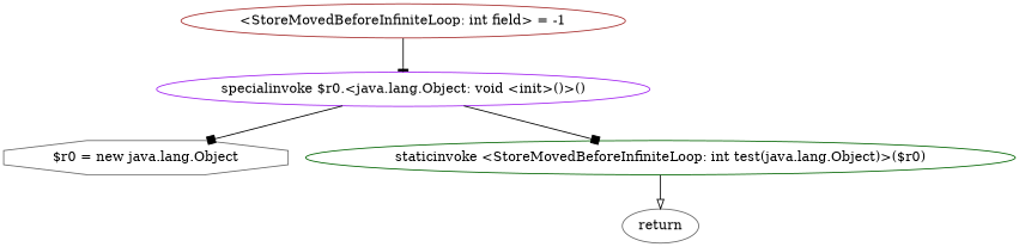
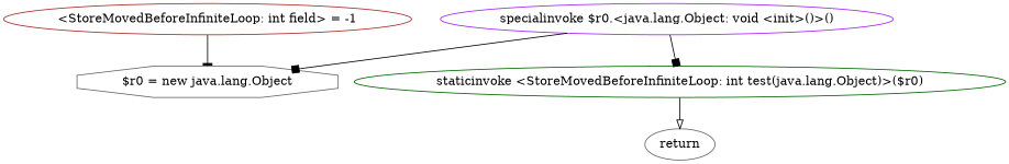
  digraph {
    node [color=gray40 shape=ellipse]
    edge [arrowhead=box]
    "<StoreMovedBeforeInfiniteLoop: int field> = -1" [color=brown]
    "$r0 = new java.lang.Object" [shape=octagon]
    "specialinvoke $r0.<java.lang.Object: void <init>()>()" [color=purple]
    "staticinvoke <StoreMovedBeforeInfiniteLoop: int test(java.lang.Object)>($r0)" [color=darkgreen]
    return
-   "<StoreMovedBeforeInfiniteLoop: int field> = -1" -> "specialinvoke $r0.<java.lang.Object: void <init>()>()" [arrowhead=tee]
+   "<StoreMovedBeforeInfiniteLoop: int field> = -1" -> "$r0 = new java.lang.Object" [arrowhead=tee]
    "specialinvoke $r0.<java.lang.Object: void <init>()>()" -> "$r0 = new java.lang.Object"
    "specialinvoke $r0.<java.lang.Object: void <init>()>()" -> "staticinvoke <StoreMovedBeforeInfiniteLoop: int test(java.lang.Object)>($r0)"
    "staticinvoke <StoreMovedBeforeInfiniteLoop: int test(java.lang.Object)>($r0)" -> return [arrowhead=onormal]
  }
